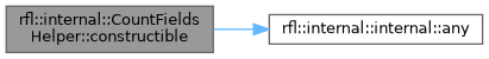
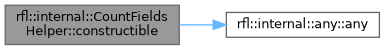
  digraph {
    rankdir=LR
    node [fontname=Helvetica fontsize=10 shape=box style=filled]
    n1 [color=gray40 fillcolor=grey60 fontcolor=black height=0.2 label="rfl::internal::CountFields\lHelper::constructible" width=0.4]
-   n2 [color=grey40 fillcolor=white height=0.2 label="rfl::internal::internal::any" width=0.4]
+   n2 [color=grey40 fillcolor=white height=0.2 label="rfl::internal::any::any" width=0.4]
    n1 -> n2 [color=steelblue1 fontname=Helvetica fontsize=10 labelfontname=Helvetica labelfontsize=10 style=solid]
  }
